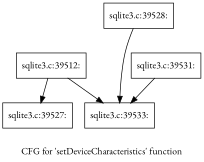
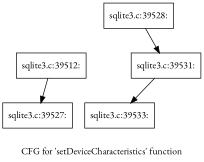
  digraph {
    fontname="EB Garamond"
    label="CFG for 'setDeviceCharacteristics' function"
    node [fontname="EB Garamond" shape=record]
    edge [fontname="EB Garamond"]
    n1 [label="{sqlite3.c:39512:}"]
    n2 [label="{sqlite3.c:39527:}"]
    n3 [label="{sqlite3.c:39533:}"]
    n4 [label="{sqlite3.c:39528:}"]
    n5 [label="{sqlite3.c:39531:}"]
    n1 -> n2
-   n1 -> n3
-   n4 -> n3
+   n4 -> n5
    n5 -> n3
  }
